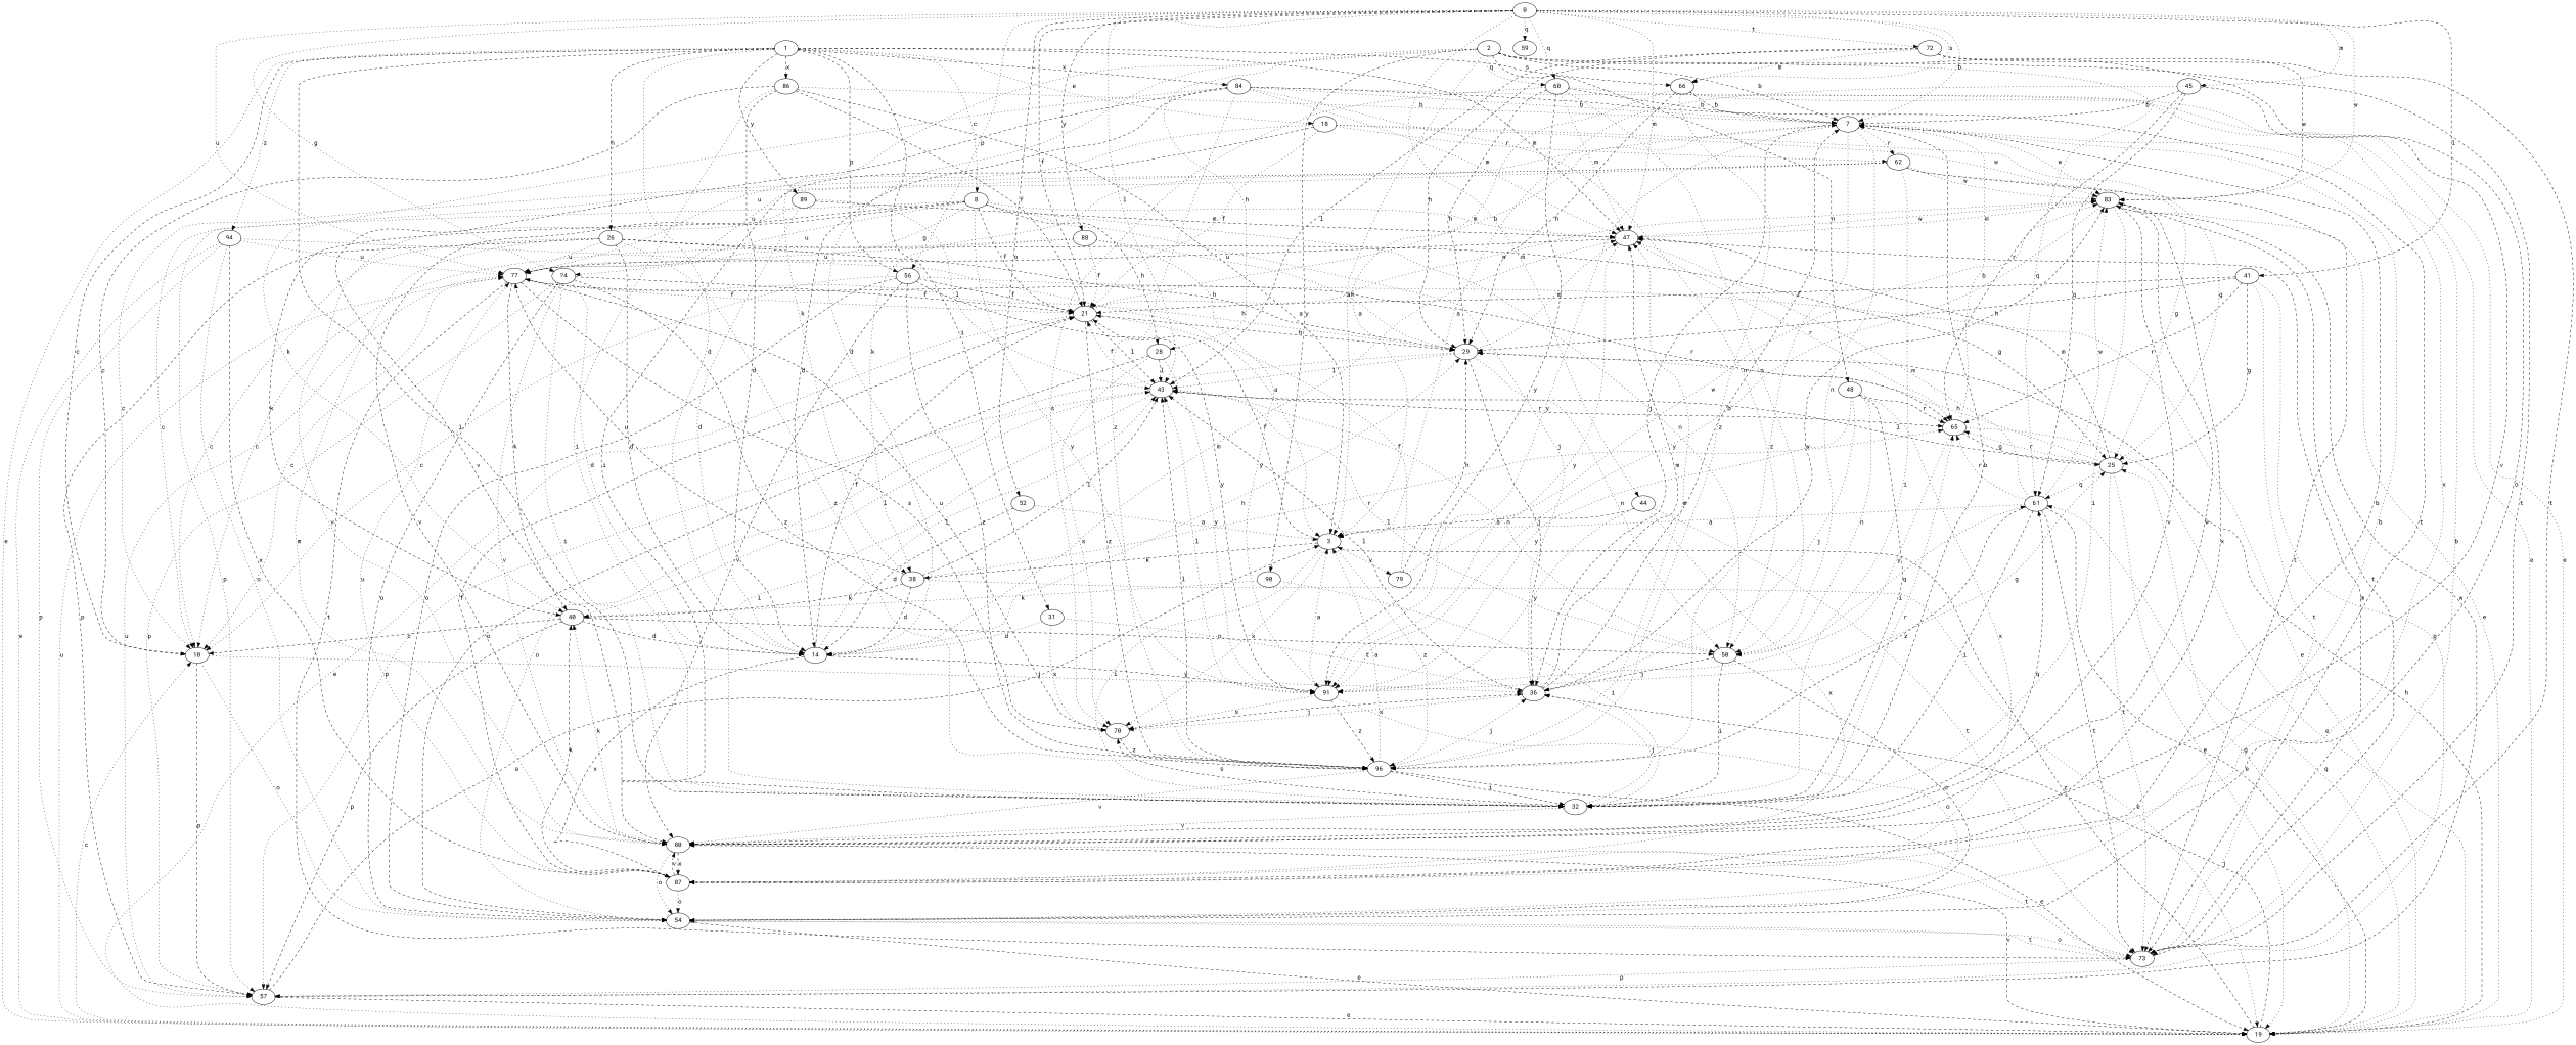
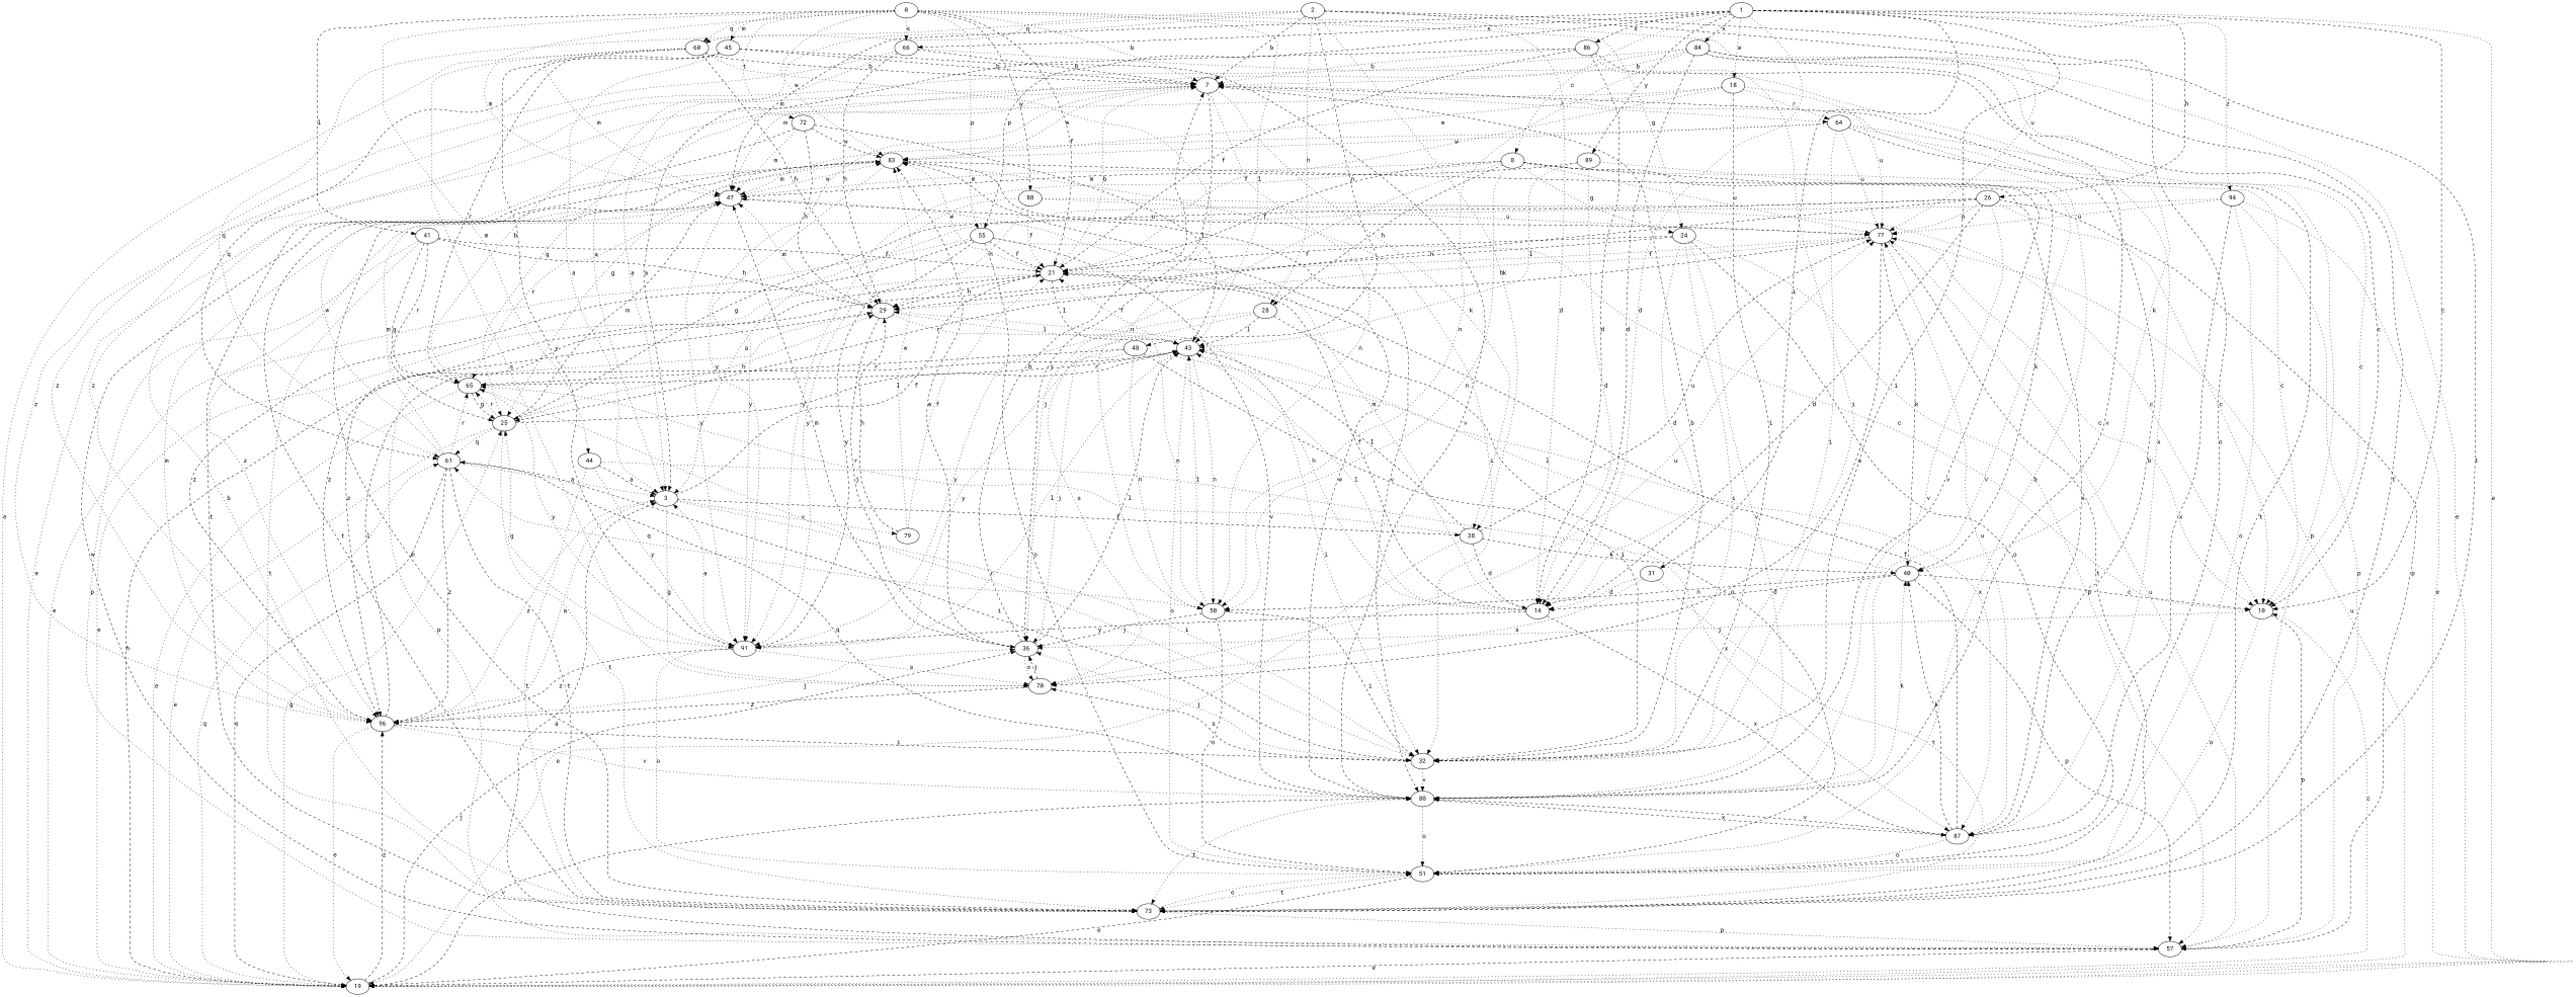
  strict digraph {
    fontname="Roboto Mono"
    node [fontname="Roboto Mono"]
    edge [fontname="Roboto Mono" style=dotted]
    0
    7
    21
    24
    41
    43
    44
    45
    47
-   52
-   55 [label=56]
-   59
+   55
    60
    66
    72
    77
    83
    88
    38
    96
    36
    50
-   64 [label=62]
+   64
    91
    19
    29
    14
-   54
+   54 [label=51]
    32
    80
    57
    73
    25
    65
    3
    87
    61
    10
    70
    40
    1
    8
    18
    26
    31
    84
    86
    89
    94
    28
    2
    48
-   90
    79
    0 -> 7 [label=b]
    0 -> 21 [label=f style=dashed]
    0 -> 24 [label=g]
    0 -> 41 [label=l style=dashed]
    0 -> 43 [label=l]
    0 -> 44 [label=m]
    0 -> 45 [label=m]
    0 -> 47 [label=m]
-   0 -> 52 [label=o style=dashed]
    0 -> 55 [label=p]
-   0 -> 59 [label=q]
    0 -> 60 [label=q]
    0 -> 66 [label=s]
    0 -> 72 [label=t]
    0 -> 77 [label=u]
    0 -> 83 [label=w]
    0 -> 88 [label=y style=dashed]
    7 -> 83 [label=w]
    7 -> 38 [label=k]
    7 -> 96 [label=z]
    7 -> 36 [label=j style=dashed]
    7 -> 50 [label=n]
    7 -> 64 [label=r]
    7 -> 91 [label=y]
    21 -> 7 [label=b]
    21 -> 43 [label=l style=dashed]
    21 -> 83 [label=w]
    21 -> 96 [label=z style=dashed]
    21 -> 19 [label=e]
    21 -> 29 [label=h style=dashed]
    24 -> 21 [label=f style=dashed]
    24 -> 96 [label=z style=dashed]
    24 -> 14 [label=d]
    24 -> 54 [label=o style=dashed]
    24 -> 32 [label=i]
    24 -> 80 [label=v]
    24 -> 57 [label=p]
    41 -> 21 [label=f style=dashed]
    41 -> 29 [label=h style=dashed]
    41 -> 57 [label=p]
    41 -> 73 [label=t]
    41 -> 25 [label=g style=dashed]
    41 -> 65 [label=r style=dashed]
    43 -> 21 [label=f]
    43 -> 50 [label=n]
    43 -> 54 [label=o]
    43 -> 32 [label=i]
    43 -> 65 [label=r style=dashed]
    44 -> 91 [label=y]
    44 -> 73 [label=t]
    44 -> 3 [label=a style=dashed]
    44 -> 87 [label=x]
    45 -> 7 [label=b style=dashed]
    45 -> 80 [label=v style=dashed]
    45 -> 65 [label=r style=dashed]
    45 -> 3 [label=a]
    45 -> 61 [label=q style=dashed]
    47 -> 77 [label=u style=dashed]
    47 -> 83 [label=w]
    47 -> 91 [label=y]
    47 -> 65 [label=r]
-   52 -> 14 [label=d style=dashed]
-   52 -> 3 [label=a]
    55 -> 21 [label=f style=dashed]
    55 -> 96 [label=z style=dashed]
    55 -> 91 [label=y style=dashed]
    55 -> 19 [label=e]
    55 -> 54 [label=o style=dashed]
    55 -> 80 [label=v style=dashed]
    55 -> 10 [label=c]
    60 -> 7 [label=b style=dashed]
    60 -> 47 [label=m]
    60 -> 50 [label=n]
    60 -> 91 [label=y style=dashed]
    60 -> 19 [label=e]
    60 -> 29 [label=h style=dashed]
    60 -> 70 [label=s]
    66 -> 7 [label=b style=dashed]
    66 -> 96 [label=z]
    66 -> 29 [label=h style=dashed]
    66 -> 3 [label=a]
    66 -> 87 [label=x]
    72 -> 43 [label=l style=dashed]
-   72 -> 66 [label=m]
+   72 -> 47 [label=m]
    72 -> 83 [label=w style=dashed]
    72 -> 29 [label=h style=dashed]
    72 -> 73 [label=t style=dashed]
    77 -> 21 [label=f]
    77 -> 29 [label=h]
    77 -> 73 [label=t style=dashed]
-   77 -> 65 [label=r style=dashed]
+   77 -> 25 [label=r style=dashed]
    77 -> 10 [label=c]
    77 -> 70 [label=s style=dashed]
    77 -> 40 [label=k style=dashed]
    83 -> 47 [label=m]
    83 -> 91 [label=y]
    83 -> 19 [label=e]
    83 -> 32 [label=i]
    83 -> 80 [label=v style=dashed]
    83 -> 73 [label=t style=dashed]
    83 -> 87 [label=x style=dashed]
    88 -> 21 [label=f]
    88 -> 77 [label=u]
    88 -> 91 [label=y]
    88 -> 29 [label=h]
    88 -> 10 [label=c]
    38 -> 43 [label=l style=dashed]
    38 -> 77 [label=u style=dashed]
    38 -> 19 [label=e]
    38 -> 14 [label=d style=dashed]
    38 -> 65 [label=r]
    38 -> 40 [label=k style=dashed]
    96 -> 43 [label=l style=dashed]
    96 -> 47 [label=m]
    96 -> 36 [label=j]
-   96 -> 19 [label=e style=dashed]
+   96 -> 19 [label=e]
    96 -> 32 [label=i style=dashed]
    96 -> 80 [label=v]
    96 -> 3 [label=a]
    36 -> 7 [label=b style=dashed]
    36 -> 43 [label=l style=dashed]
    36 -> 47 [label=m style=dashed]
    36 -> 83 [label=w style=dashed]
    36 -> 70 [label=s]
    50 -> 43 [label=l]
    50 -> 36 [label=j style=dashed]
    50 -> 54 [label=o style=dashed]
    50 -> 32 [label=i style=dashed]
    50 -> 61 [label=q]
    64 -> 77 [label=u]
    64 -> 83 [label=w]
    64 -> 32 [label=i]
    64 -> 57 [label=p]
    64 -> 73 [label=t style=dashed]
    64 -> 25 [label=g]
    64 -> 10 [label=c]
    91 -> 43 [label=l]
    91 -> 96 [label=z style=dashed]
    91 -> 54 [label=o]
    91 -> 25 [label=g]
    91 -> 3 [label=a]
    91 -> 70 [label=s]
    19 -> 77 [label=u]
-   19 -> 3 [label=z style=dashed]
+   19 -> 96 [label=z style=dashed]
    19 -> 36 [label=j style=dashed]
    19 -> 29 [label=h style=dashed]
    19 -> 80 [label=v style=dashed]
    19 -> 25 [label=g]
    19 -> 61 [label=q]
    19 -> 10 [label=c]
    29 -> 43 [label=l]
    29 -> 47 [label=m]
    29 -> 36 [label=j style=dashed]
    29 -> 50 [label=n]
    29 -> 57 [label=p]
    14 -> 21 [label=f style=dashed]
    14 -> 43 [label=l]
    14 -> 47 [label=m]
    14 -> 91 [label=y style=dashed]
    14 -> 29 [label=h]
    14 -> 87 [label=x style=dashed]
    54 -> 7 [label=b]
    54 -> 19 [label=e style=dashed]
    54 -> 73 [label=t]
    32 -> 7 [label=b style=dashed]
    32 -> 36 [label=j]
    32 -> 80 [label=v]
    32 -> 65 [label=r]
    32 -> 70 [label=s style=dashed]
    80 -> 83 [label=w style=dashed]
    80 -> 54 [label=o]
    80 -> 73 [label=t]
    80 -> 87 [label=x style=dashed]
    80 -> 61 [label=q style=dashed]
    80 -> 40 [label=k]
    57 -> 77 [label=u]
    57 -> 83 [label=w style=dashed]
    57 -> 19 [label=e style=dashed]
    57 -> 3 [label=a style=dashed]
    73 -> 7 [label=b]
    73 -> 47 [label=m style=dashed]
    73 -> 54 [label=o]
    73 -> 57 [label=p]
    25 -> 43 [label=l style=dashed]
    25 -> 47 [label=m style=dashed]
    25 -> 19 [label=e]
    25 -> 29 [label=h]
    25 -> 73 [label=t]
    25 -> 65 [label=r]
    25 -> 61 [label=q]
    65 -> 7 [label=b]
    65 -> 91 [label=y]
    65 -> 19 [label=e]
    65 -> 25 [label=g style=dashed]
    3 -> 21 [label=f style=dashed]
-   3 -> 38 [label=k style=dashed]
+   3 -> 38 [label=f style=dashed]
    3 -> 96 [label=z]
    3 -> 32 [label=i]
-   3 -> 70 [label=s]
+   3 -> 70 [label=g]
    3 -> 79 [label=v]
    87 -> 7 [label=b style=dashed]
    87 -> 21 [label=f style=dashed]
    87 -> 77 [label=u]
    87 -> 54 [label=o]
    87 -> 80 [label=v style=dashed]
    87 -> 40 [label=k style=dashed]
    61 -> 47 [label=m]
    61 -> 83 [label=w]
    61 -> 96 [label=z style=dashed]
    61 -> 19 [label=e style=dashed]
    61 -> 32 [label=i style=dashed]
    61 -> 73 [label=t style=dashed]
    61 -> 65 [label=r]
    61 -> 3 [label=a]
    10 -> 36 [label=j]
    10 -> 54 [label=o]
    10 -> 57 [label=p style=dashed]
-   70 -> 77 [label=u style=dashed]
+   70 -> 77 [label=u]
    70 -> 96 [label=z style=dashed]
    70 -> 36 [label=j style=dashed]
    40 -> 43 [label=l]
    40 -> 50 [label=n style=dashed]
    40 -> 14 [label=d style=dashed]
    40 -> 57 [label=p style=dashed]
    40 -> 10 [label=c style=dashed]
    1 -> 47 [label=m style=dashed]
    1 -> 55 [label=p style=dashed]
    1 -> 66 [label=s style=dashed]
    1 -> 19 [label=e]
    1 -> 14 [label=d]
    1 -> 32 [label=i style=dashed]
    1 -> 10 [label=c style=dashed]
    1 -> 8 [label=c]
    1 -> 18 [label=e]
    1 -> 26 [label=h style=dashed]
    1 -> 31 [label=i style=dashed]
    1 -> 84 [label=x style=dashed]
    1 -> 86 [label=x style=dashed]
    1 -> 89 [label=y style=dashed]
    1 -> 94 [label=z]
    8 -> 21 [label=f style=dashed]
    8 -> 24 [label=g]
    8 -> 47 [label=m]
    8 -> 77 [label=u]
    8 -> 36 [label=j]
    8 -> 50 [label=n]
    8 -> 91 [label=y]
    8 -> 80 [label=v style=dashed]
    8 -> 10 [label=c]
    8 -> 40 [label=k style=dashed]
    8 -> 28 [label=h style=dashed]
    18 -> 21 [label=f]
    18 -> 77 [label=u]
    18 -> 83 [label=w]
    18 -> 64 [label=r]
    18 -> 32 [label=i style=dashed]
    18 -> 25 [label=g]
    26 -> 77 [label=u]
    26 -> 96 [label=z]
    26 -> 29 [label=h style=dashed]
    26 -> 14 [label=d style=dashed]
-   26 -> 80 [label=m]
+   26 -> 80 [label=v]
    26 -> 57 [label=p style=dashed]
    26 -> 25 [label=g style=dashed]
    26 -> 10 [label=c]
    31 -> 14 [label=d]
-   31 -> 36 [label=t]
+   31 -> 73 [label=t]
    31 -> 70 [label=s]
    84 -> 7 [label=b]
    84 -> 47 [label=m]
    84 -> 96 [label=z]
    84 -> 50 [label=n]
    84 -> 19 [label=e]
    84 -> 14 [label=d style=dashed]
    84 -> 80 [label=v style=dashed]
    84 -> 73 [label=t style=dashed]
    84 -> 40 [label=k]
    86 -> 7 [label=b]
    86 -> 21 [label=f style=dashed]
    86 -> 14 [label=d style=dashed]
    86 -> 32 [label=i]
    86 -> 3 [label=a style=dashed]
    86 -> 10 [label=c style=dashed]
    89 -> 43 [label=l]
    89 -> 47 [label=m style=dashed]
    89 -> 14 [label=d]
    89 -> 80 [label=v]
    94 -> 77 [label=u]
    94 -> 19 [label=e]
    94 -> 54 [label=o]
    94 -> 57 [label=p]
    94 -> 3 [label=a]
    94 -> 87 [label=x style=dashed]
    28 -> 43 [label=l style=dashed]
    28 -> 91 [label=y]
    28 -> 54 [label=o style=dashed]
    28 -> 70 [label=s]
    2 -> 7 [label=b style=dashed]
    2 -> 60 [label=q]
    2 -> 38 [label=k]
    2 -> 14 [label=d]
    2 -> 54 [label=o style=dashed]
    2 -> 73 [label=t style=dashed]
    2 -> 3 [label=a]
    2 -> 61 [label=q]
    2 -> 28 [label=h]
    2 -> 48 [label=n style=dashed]
-   2 -> 90 [label=y style=dashed]
    48 -> 36 [label=j]
    48 -> 50 [label=n]
    48 -> 91 [label=y]
    48 -> 32 [label=i style=dashed]
    48 -> 65 [label=r style=dashed]
    48 -> 87 [label=x]
-   90 -> 32 [label=i]
-   90 -> 40 [label=k]
    79 -> 21 [label=f]
    79 -> 83 [label=w]
    79 -> 29 [label=h style=dashed]
  }
